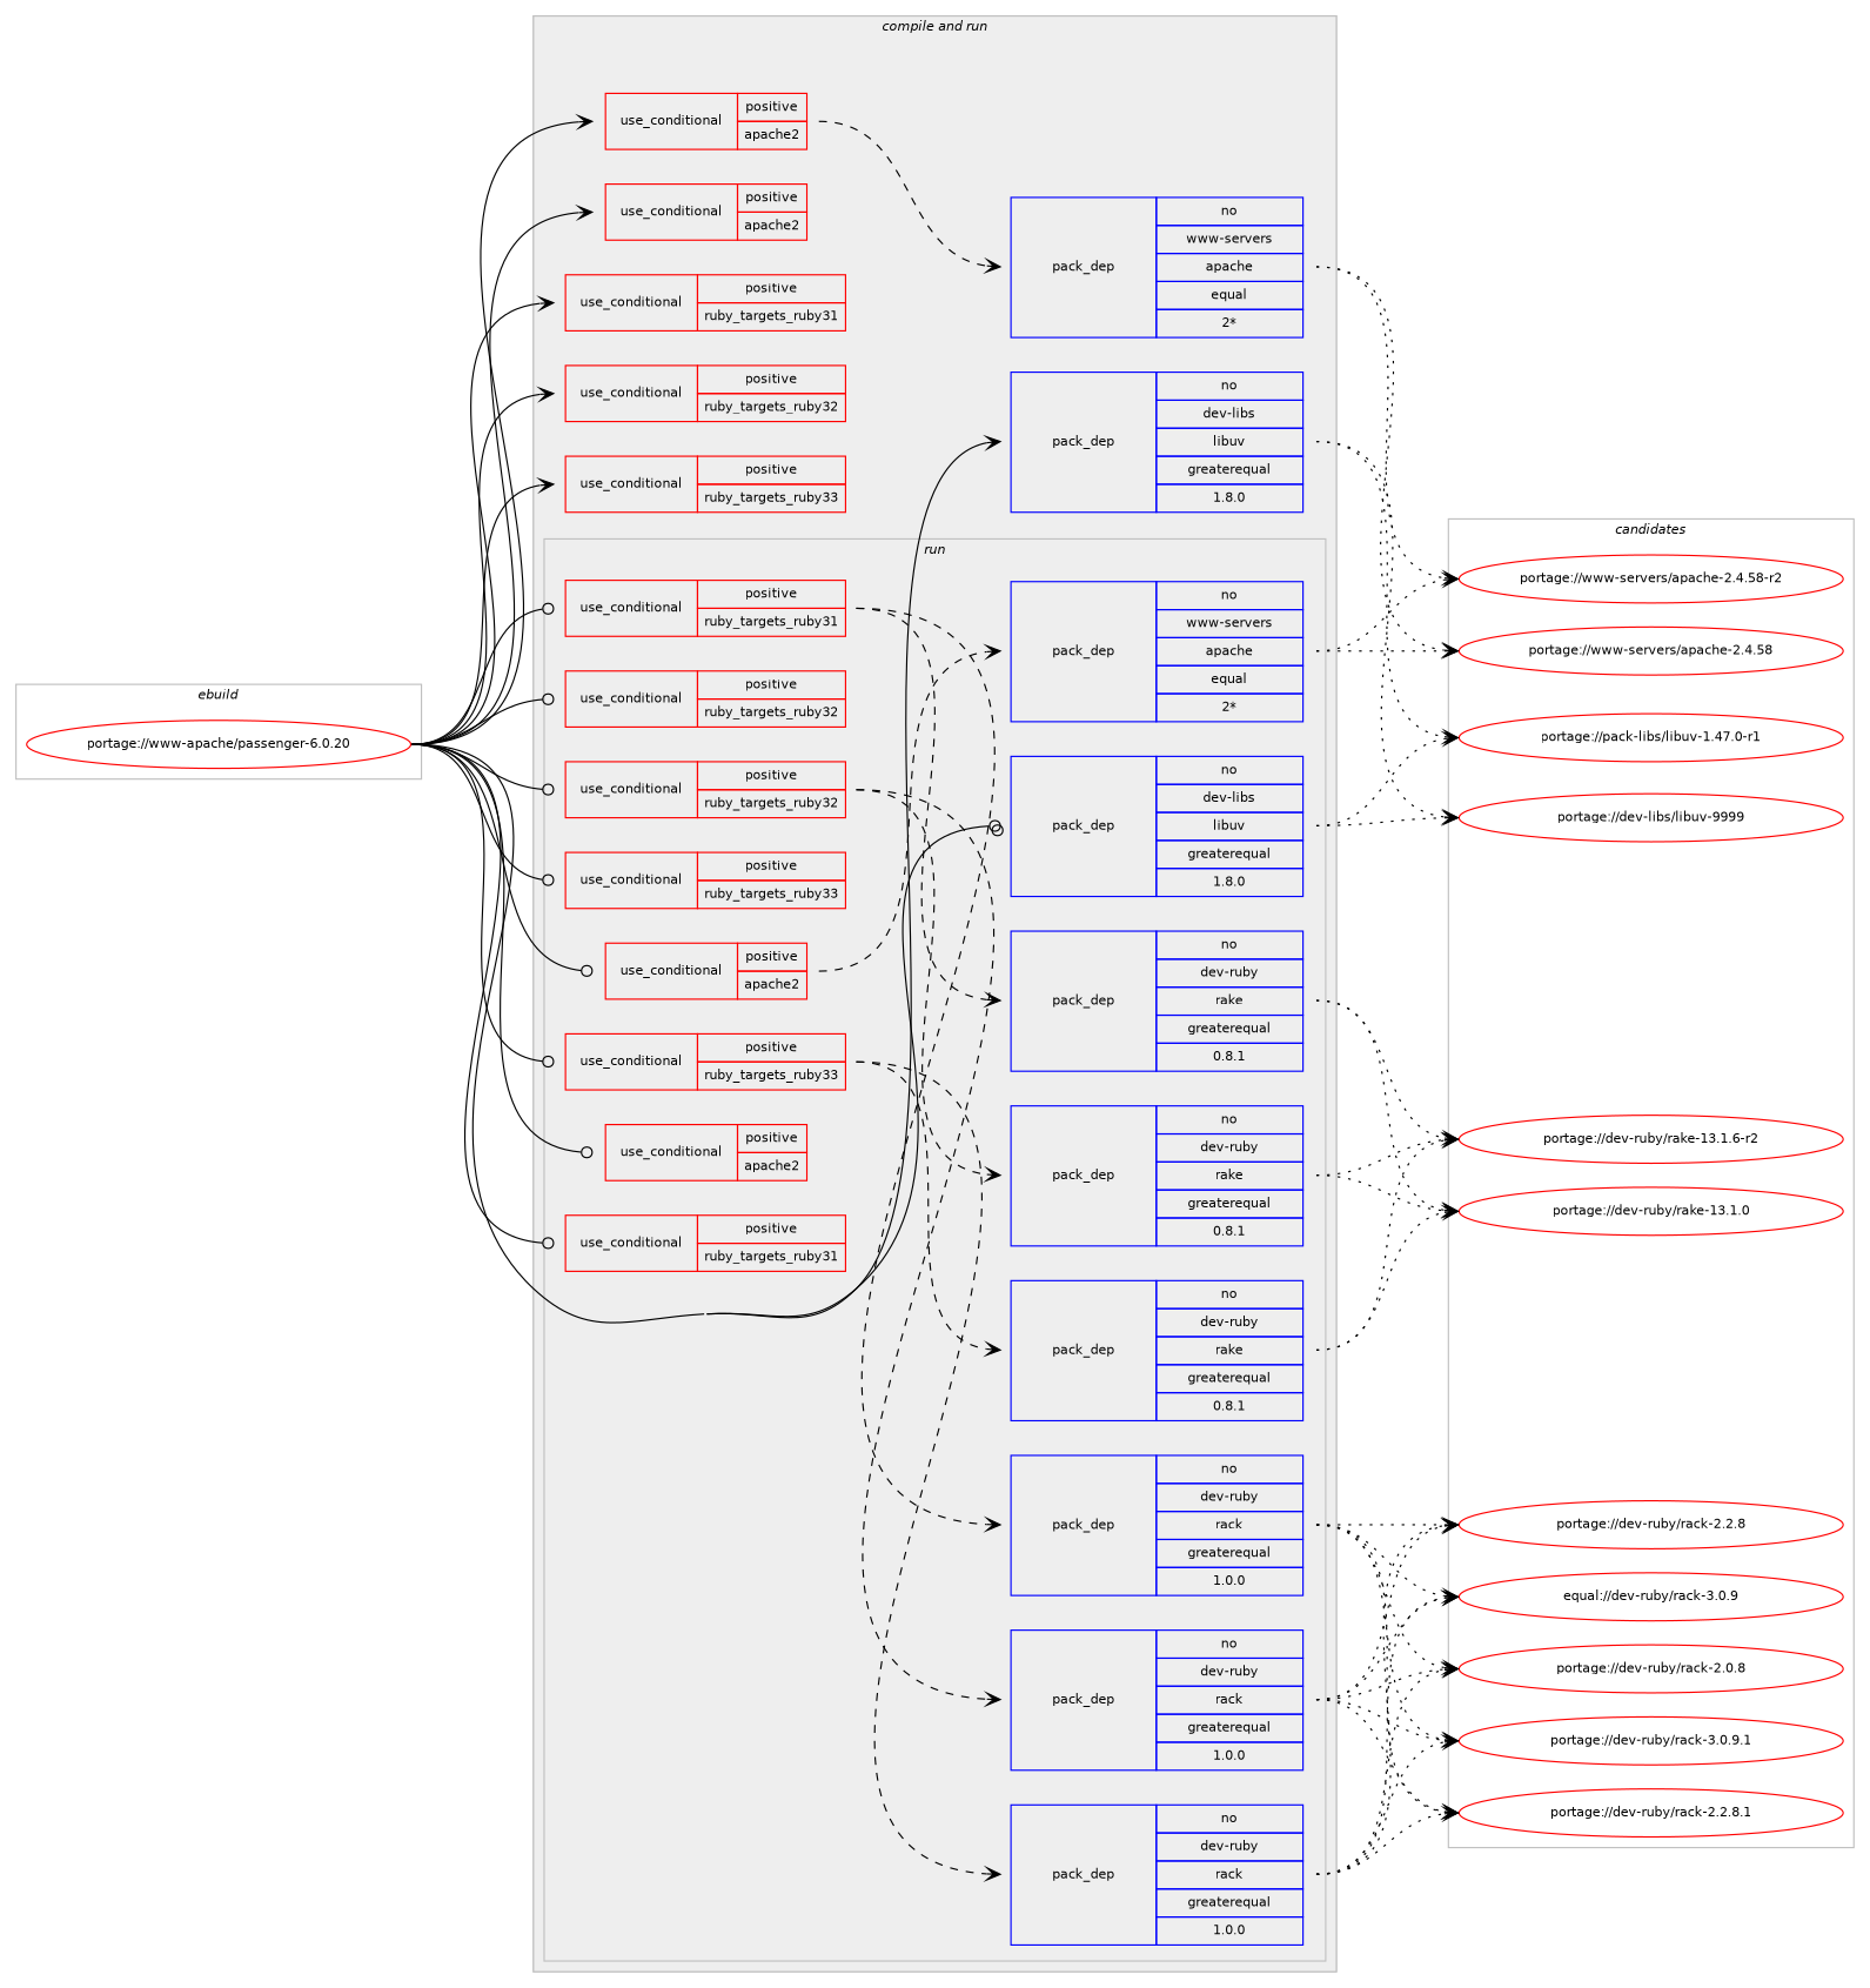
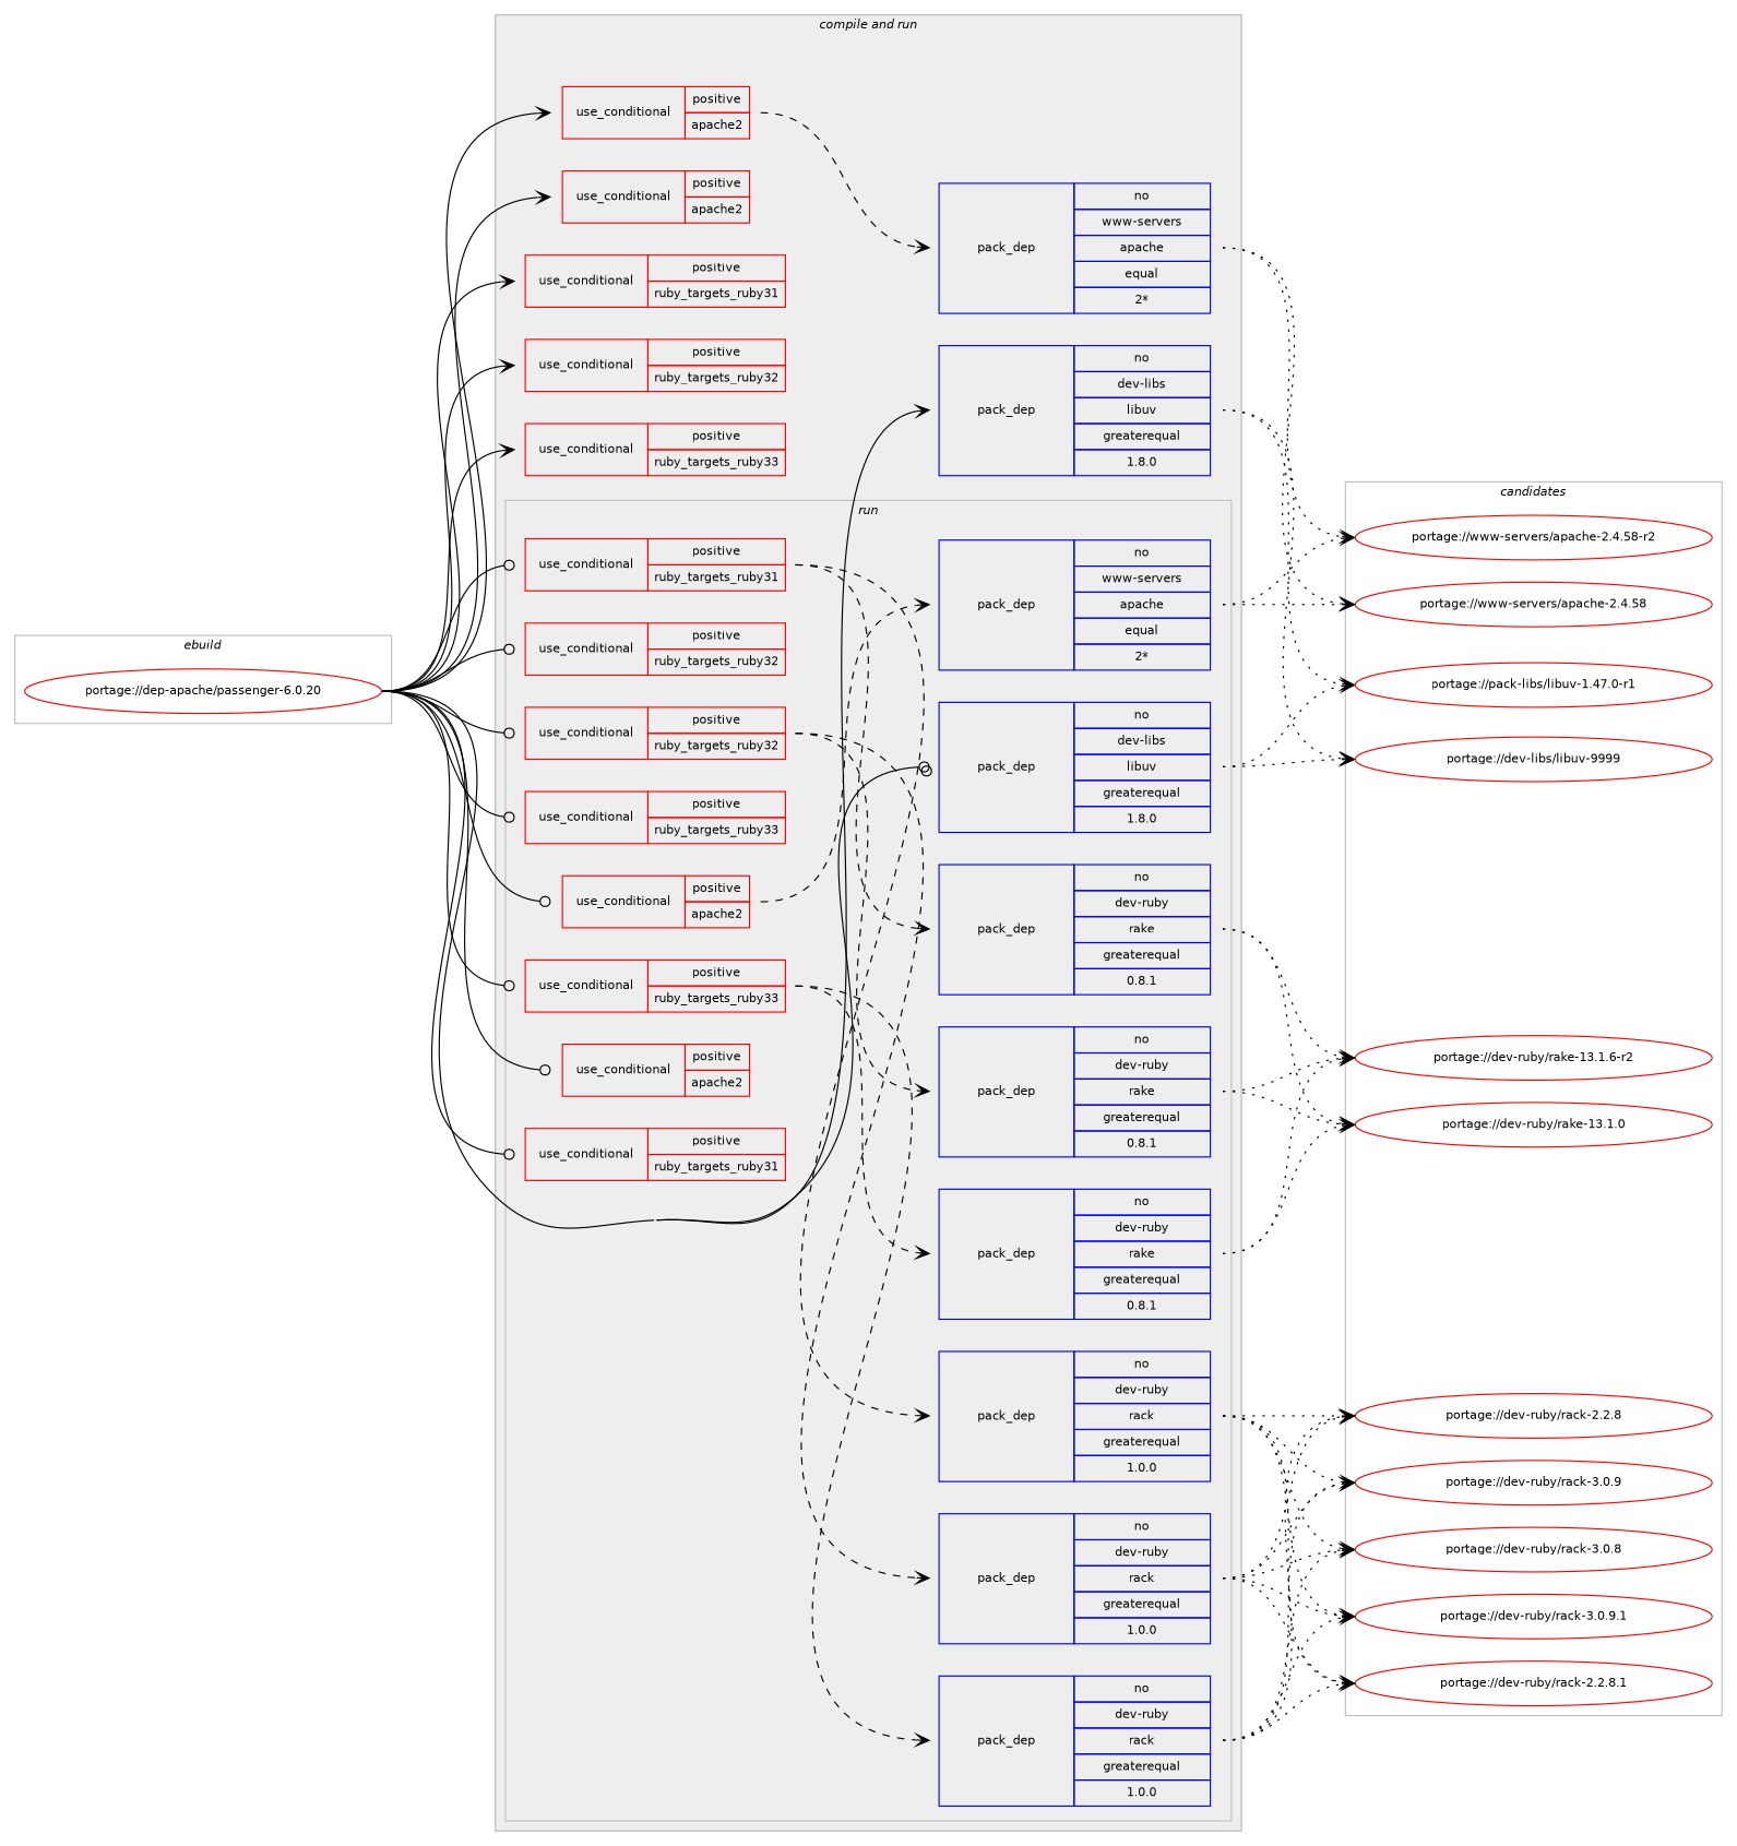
  digraph {
    compound=true
    concentrate=true
    fontname=Helvetica
    fontsize=10
    newrank=true
    rankdir=LR
    ranksep=1.5
    node [color=red fontname=Helvetica fontsize=10 shape=none]
    edge [arrowhead=vee headport=w style=dotted tailport=e weight=100]
-   n1 [label="portage://www-apache/passenger-6.0.20" width=4 shape=""]
+   n1 [label="portage://dep-apache/passenger-6.0.20" width=4 shape=""]
    n2 [color=blue label=<<TABLE BORDER="0" CELLBORDER="1" CELLSPACING="0" CELLPADDING="4" WIDTH="220"><TR><TD ROWSPAN="6" CELLPADDING="30">pack_dep</TD></TR><TR><TD WIDTH="110">no</TD></TR><TR><TD>www-servers</TD></TR><TR><TD>apache</TD></TR><TR><TD>equal</TD></TR><TR><TD>2*</TD></TR></TABLE>>]
    n3 [label=<<TABLE BORDER="0" CELLBORDER="1" CELLSPACING="0" CELLPADDING="4"><TR><TD ROWSPAN="3" CELLPADDING="10">use_conditional</TD></TR><TR><TD>positive</TD></TR><TR><TD>apache2</TD></TR></TABLE>>]
    n4 [label=<<TABLE BORDER="0" CELLBORDER="1" CELLSPACING="0" CELLPADDING="4"><TR><TD ROWSPAN="3" CELLPADDING="10">use_conditional</TD></TR><TR><TD>positive</TD></TR><TR><TD>apache2</TD></TR></TABLE>>]
    n5 [label=<<TABLE BORDER="0" CELLBORDER="1" CELLSPACING="0" CELLPADDING="4"><TR><TD ROWSPAN="3" CELLPADDING="10">use_conditional</TD></TR><TR><TD>positive</TD></TR><TR><TD>ruby_targets_ruby31</TD></TR></TABLE>>]
    n6 [label=<<TABLE BORDER="0" CELLBORDER="1" CELLSPACING="0" CELLPADDING="4"><TR><TD ROWSPAN="3" CELLPADDING="10">use_conditional</TD></TR><TR><TD>positive</TD></TR><TR><TD>ruby_targets_ruby32</TD></TR></TABLE>>]
    n7 [label=<<TABLE BORDER="0" CELLBORDER="1" CELLSPACING="0" CELLPADDING="4"><TR><TD ROWSPAN="3" CELLPADDING="10">use_conditional</TD></TR><TR><TD>positive</TD></TR><TR><TD>ruby_targets_ruby33</TD></TR></TABLE>>]
    n8 [color=blue label=<<TABLE BORDER="0" CELLBORDER="1" CELLSPACING="0" CELLPADDING="4" WIDTH="220"><TR><TD ROWSPAN="6" CELLPADDING="30">pack_dep</TD></TR><TR><TD WIDTH="110">no</TD></TR><TR><TD>dev-libs</TD></TR><TR><TD>libuv</TD></TR><TR><TD>greaterequal</TD></TR><TR><TD>1.8.0</TD></TR></TABLE>>]
    n9 [color=blue label=<<TABLE BORDER="0" CELLBORDER="1" CELLSPACING="0" CELLPADDING="4" WIDTH="220"><TR><TD ROWSPAN="6" CELLPADDING="30">pack_dep</TD></TR><TR><TD WIDTH="110">no</TD></TR><TR><TD>www-servers</TD></TR><TR><TD>apache</TD></TR><TR><TD>equal</TD></TR><TR><TD>2*</TD></TR></TABLE>>]
    n10 [label=<<TABLE BORDER="0" CELLBORDER="1" CELLSPACING="0" CELLPADDING="4"><TR><TD ROWSPAN="3" CELLPADDING="10">use_conditional</TD></TR><TR><TD>positive</TD></TR><TR><TD>apache2</TD></TR></TABLE>>]
    n11 [label=<<TABLE BORDER="0" CELLBORDER="1" CELLSPACING="0" CELLPADDING="4"><TR><TD ROWSPAN="3" CELLPADDING="10">use_conditional</TD></TR><TR><TD>positive</TD></TR><TR><TD>apache2</TD></TR></TABLE>>]
    n12 [label=<<TABLE BORDER="0" CELLBORDER="1" CELLSPACING="0" CELLPADDING="4"><TR><TD ROWSPAN="3" CELLPADDING="10">use_conditional</TD></TR><TR><TD>positive</TD></TR><TR><TD>ruby_targets_ruby31</TD></TR></TABLE>>]
    n13 [color=blue label=<<TABLE BORDER="0" CELLBORDER="1" CELLSPACING="0" CELLPADDING="4" WIDTH="220"><TR><TD ROWSPAN="6" CELLPADDING="30">pack_dep</TD></TR><TR><TD WIDTH="110">no</TD></TR><TR><TD>dev-ruby</TD></TR><TR><TD>rack</TD></TR><TR><TD>greaterequal</TD></TR><TR><TD>1.0.0</TD></TR></TABLE>>]
    n14 [color=blue label=<<TABLE BORDER="0" CELLBORDER="1" CELLSPACING="0" CELLPADDING="4" WIDTH="220"><TR><TD ROWSPAN="6" CELLPADDING="30">pack_dep</TD></TR><TR><TD WIDTH="110">no</TD></TR><TR><TD>dev-ruby</TD></TR><TR><TD>rake</TD></TR><TR><TD>greaterequal</TD></TR><TR><TD>0.8.1</TD></TR></TABLE>>]
    n15 [label=<<TABLE BORDER="0" CELLBORDER="1" CELLSPACING="0" CELLPADDING="4"><TR><TD ROWSPAN="3" CELLPADDING="10">use_conditional</TD></TR><TR><TD>positive</TD></TR><TR><TD>ruby_targets_ruby31</TD></TR></TABLE>>]
    n16 [label=<<TABLE BORDER="0" CELLBORDER="1" CELLSPACING="0" CELLPADDING="4"><TR><TD ROWSPAN="3" CELLPADDING="10">use_conditional</TD></TR><TR><TD>positive</TD></TR><TR><TD>ruby_targets_ruby32</TD></TR></TABLE>>]
    n17 [color=blue label=<<TABLE BORDER="0" CELLBORDER="1" CELLSPACING="0" CELLPADDING="4" WIDTH="220"><TR><TD ROWSPAN="6" CELLPADDING="30">pack_dep</TD></TR><TR><TD WIDTH="110">no</TD></TR><TR><TD>dev-ruby</TD></TR><TR><TD>rack</TD></TR><TR><TD>greaterequal</TD></TR><TR><TD>1.0.0</TD></TR></TABLE>>]
    n18 [color=blue label=<<TABLE BORDER="0" CELLBORDER="1" CELLSPACING="0" CELLPADDING="4" WIDTH="220"><TR><TD ROWSPAN="6" CELLPADDING="30">pack_dep</TD></TR><TR><TD WIDTH="110">no</TD></TR><TR><TD>dev-ruby</TD></TR><TR><TD>rake</TD></TR><TR><TD>greaterequal</TD></TR><TR><TD>0.8.1</TD></TR></TABLE>>]
    n19 [label=<<TABLE BORDER="0" CELLBORDER="1" CELLSPACING="0" CELLPADDING="4"><TR><TD ROWSPAN="3" CELLPADDING="10">use_conditional</TD></TR><TR><TD>positive</TD></TR><TR><TD>ruby_targets_ruby32</TD></TR></TABLE>>]
    n20 [label=<<TABLE BORDER="0" CELLBORDER="1" CELLSPACING="0" CELLPADDING="4"><TR><TD ROWSPAN="3" CELLPADDING="10">use_conditional</TD></TR><TR><TD>positive</TD></TR><TR><TD>ruby_targets_ruby33</TD></TR></TABLE>>]
    n21 [color=blue label=<<TABLE BORDER="0" CELLBORDER="1" CELLSPACING="0" CELLPADDING="4" WIDTH="220"><TR><TD ROWSPAN="6" CELLPADDING="30">pack_dep</TD></TR><TR><TD WIDTH="110">no</TD></TR><TR><TD>dev-ruby</TD></TR><TR><TD>rack</TD></TR><TR><TD>greaterequal</TD></TR><TR><TD>1.0.0</TD></TR></TABLE>>]
    n22 [color=blue label=<<TABLE BORDER="0" CELLBORDER="1" CELLSPACING="0" CELLPADDING="4" WIDTH="220"><TR><TD ROWSPAN="6" CELLPADDING="30">pack_dep</TD></TR><TR><TD WIDTH="110">no</TD></TR><TR><TD>dev-ruby</TD></TR><TR><TD>rake</TD></TR><TR><TD>greaterequal</TD></TR><TR><TD>0.8.1</TD></TR></TABLE>>]
    n23 [label=<<TABLE BORDER="0" CELLBORDER="1" CELLSPACING="0" CELLPADDING="4"><TR><TD ROWSPAN="3" CELLPADDING="10">use_conditional</TD></TR><TR><TD>positive</TD></TR><TR><TD>ruby_targets_ruby33</TD></TR></TABLE>>]
    n24 [color=blue label=<<TABLE BORDER="0" CELLBORDER="1" CELLSPACING="0" CELLPADDING="4" WIDTH="220"><TR><TD ROWSPAN="6" CELLPADDING="30">pack_dep</TD></TR><TR><TD WIDTH="110">no</TD></TR><TR><TD>dev-libs</TD></TR><TR><TD>libuv</TD></TR><TR><TD>greaterequal</TD></TR><TR><TD>1.8.0</TD></TR></TABLE>>]
    n25 [label="portage://www-servers/apache-2.4.58" width=4 shape=""]
    n26 [label="portage://www-servers/apache-2.4.58-r2" width=4 shape=""]
    n27 [label="portage://pack-libs/libuv-1.47.0-r1" width=4 shape=""]
    n28 [label="portage://dev-libs/libuv-9999" width=4 shape=""]
    n29 [label="portage://dev-ruby/rack-2.2.8" width=4 shape=""]
    n30 [label="portage://dev-ruby/rack-2.2.8.1" width=4 shape=""]
-   n31 [label="portage://dev-ruby/rack-2.0.8" width=4 shape=""]
-   n32 [label="equal://dev-ruby/rack-3.0.9" width=4 shape=""]
+   n31 [label="portage://dev-ruby/rack-3.0.8" width=4 shape=""]
+   n32 [label="portage://dev-ruby/rack-3.0.9" width=4 shape=""]
    n33 [label="portage://dev-ruby/rack-3.0.9.1" width=4 shape=""]
    n34 [label="portage://dev-ruby/rake-13.1.6-r2" width=4 shape=""]
    n35 [label="portage://dev-ruby/rake-13.1.0" width=4 shape=""]
    subgraph cluster_1 {
      color=gray
      label=<<i>ebuild</i>>
      rank=same
      n1
    }
    subgraph cluster_2 {
      color=gray
      label=<<i>dependencies</i>>
      subgraph cluster_3 {
        color=gray
        fillcolor="#eeeeee"
        label=<<i>compile</i>>
        style=filled
        subgraph sub_4 {
          color=gray
          fillcolor="#eeeeee"
          label=<<i>compile</i>>
          style=filled
          n3
          subgraph sub_5 {
            color=gray
            fillcolor="#eeeeee"
            label=<<i>compile</i>>
            style=filled
            n2
          }
        }
        subgraph sub_6 {
          color=gray
          fillcolor="#eeeeee"
          label=<<i>compile</i>>
          style=filled
          n4
        }
        subgraph sub_7 {
          color=gray
          fillcolor="#eeeeee"
          label=<<i>compile</i>>
          style=filled
          n5
        }
        subgraph sub_8 {
          color=gray
          fillcolor="#eeeeee"
          label=<<i>compile</i>>
          style=filled
          n6
        }
        subgraph sub_9 {
          color=gray
          fillcolor="#eeeeee"
          label=<<i>compile</i>>
          style=filled
          n7
        }
        subgraph sub_10 {
          color=gray
          fillcolor="#eeeeee"
          label=<<i>compile</i>>
          style=filled
          n8
        }
      }
      subgraph cluster_11 {
        color=gray
        fillcolor="#eeeeee"
        label=<<i>compile and run</i>>
        style=filled
      }
      subgraph cluster_12 {
        color=gray
        fillcolor="#eeeeee"
        label=<<i>run</i>>
        style=filled
        subgraph sub_13 {
          color=gray
          fillcolor="#eeeeee"
          label=<<i>run</i>>
          style=filled
          n10
          subgraph sub_14 {
            color=gray
            fillcolor="#eeeeee"
            label=<<i>run</i>>
            style=filled
            n9
          }
        }
        subgraph sub_15 {
          color=gray
          fillcolor="#eeeeee"
          label=<<i>run</i>>
          style=filled
          n11
        }
        subgraph sub_16 {
          color=gray
          fillcolor="#eeeeee"
          label=<<i>run</i>>
          style=filled
          n12
        }
        subgraph sub_17 {
          color=gray
          fillcolor="#eeeeee"
          label=<<i>run</i>>
          style=filled
          n15
          subgraph sub_18 {
            color=gray
            fillcolor="#eeeeee"
            label=<<i>run</i>>
            style=filled
            n13
          }
          subgraph sub_19 {
            color=gray
            fillcolor="#eeeeee"
            label=<<i>run</i>>
            style=filled
            n14
          }
        }
        subgraph sub_20 {
          color=gray
          fillcolor="#eeeeee"
          label=<<i>run</i>>
          style=filled
          n16
        }
        subgraph sub_21 {
          color=gray
          fillcolor="#eeeeee"
          label=<<i>run</i>>
          style=filled
          n19
          subgraph sub_22 {
            color=gray
            fillcolor="#eeeeee"
            label=<<i>run</i>>
            style=filled
            n17
          }
          subgraph sub_23 {
            color=gray
            fillcolor="#eeeeee"
            label=<<i>run</i>>
            style=filled
            n18
          }
        }
        subgraph sub_24 {
          color=gray
          fillcolor="#eeeeee"
          label=<<i>run</i>>
          style=filled
          n20
        }
        subgraph sub_25 {
          color=gray
          fillcolor="#eeeeee"
          label=<<i>run</i>>
          style=filled
          n23
          subgraph sub_26 {
            color=gray
            fillcolor="#eeeeee"
            label=<<i>run</i>>
            style=filled
            n21
          }
          subgraph sub_27 {
            color=gray
            fillcolor="#eeeeee"
            label=<<i>run</i>>
            style=filled
            n22
          }
        }
        subgraph sub_28 {
          color=gray
          fillcolor="#eeeeee"
          label=<<i>run</i>>
          style=filled
          n24
        }
      }
    }
    subgraph cluster_29 {
      color=gray
      label=<<i>candidates</i>>
      rank=same
      subgraph sub_30 {
        color=black
        label=<<i>candidates</i>>
        nodesep=1
        rank=same
        n25
        n26
      }
      subgraph sub_31 {
        color=black
        label=<<i>candidates</i>>
        nodesep=1
        rank=same
        n27
        n28
      }
      subgraph sub_32 {
        color=black
        label=<<i>candidates</i>>
        nodesep=1
        rank=same
        n25
        n26
      }
      subgraph sub_33 {
        color=black
        label=<<i>candidates</i>>
        nodesep=1
        rank=same
        n29
        n30
        n31
        n32
        n33
      }
      subgraph sub_34 {
        color=black
        label=<<i>candidates</i>>
        nodesep=1
        rank=same
        n34
        n35
      }
      subgraph sub_35 {
        color=black
        label=<<i>candidates</i>>
        nodesep=1
        rank=same
        n29
        n30
        n31
        n32
        n33
      }
      subgraph sub_36 {
        color=black
        label=<<i>candidates</i>>
        nodesep=1
        rank=same
        n34
        n35
      }
      subgraph sub_37 {
        color=black
        label=<<i>candidates</i>>
        nodesep=1
        rank=same
        n29
        n30
        n31
        n32
        n33
      }
      subgraph sub_38 {
        color=black
        label=<<i>candidates</i>>
        nodesep=1
        rank=same
        n34
        n35
      }
      subgraph sub_39 {
        color=black
        label=<<i>candidates</i>>
        nodesep=1
        rank=same
        n27
        n28
      }
    }
    n1 -> n3 [style=solid weight=20]
    n1 -> n4 [style=solid weight=20]
    n1 -> n5 [style=solid weight=20]
    n1 -> n6 [style=solid weight=20]
    n1 -> n7 [style=solid weight=20]
    n1 -> n8 [style=solid weight=20]
    n1 -> n10 [arrowhead=odot style=solid weight=20]
    n1 -> n11 [arrowhead=odot style=solid weight=20]
    n1 -> n12 [arrowhead=odot style=solid weight=20]
    n1 -> n15 [arrowhead=odot style=solid weight=20]
    n1 -> n16 [arrowhead=odot style=solid weight=20]
    n1 -> n19 [arrowhead=odot style=solid weight=20]
    n1 -> n20 [arrowhead=odot style=solid weight=20]
    n1 -> n23 [arrowhead=odot style=solid weight=20]
    n1 -> n24 [arrowhead=odot style=solid weight=20]
    n2 -> n25
    n2 -> n26
    n3 -> n2 [style=dashed weight=20]
    n8 -> n27
    n8 -> n28
    n9 -> n25
    n9 -> n26
    n10 -> n9 [style=dashed weight=20]
    n13 -> n29
    n13 -> n30
    n13 -> n31
    n13 -> n32
    n13 -> n33
    n14 -> n34
    n14 -> n35
    n15 -> n13 [style=dashed weight=20]
    n15 -> n14 [style=dashed weight=20]
    n17 -> n29
    n17 -> n30
    n17 -> n31
    n17 -> n32
    n17 -> n33
    n18 -> n34
    n18 -> n35
    n19 -> n17 [style=dashed weight=20]
    n19 -> n18 [style=dashed weight=20]
    n21 -> n29
    n21 -> n30
    n21 -> n31
    n21 -> n32
    n21 -> n33
    n22 -> n34
    n22 -> n35
    n23 -> n21 [style=dashed weight=20]
    n23 -> n22 [style=dashed weight=20]
    n24 -> n27
    n24 -> n28
  }
